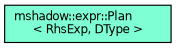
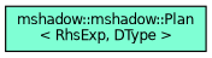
  digraph {
    rankdir=LR
-   n1 [color=black fillcolor=aquamarine fontname=Helvetica fontsize=10 height=0.2 label="mshadow::expr::Plan\l\< RhsExp, DType \>" shape=record style=filled width=0.4]
+   n1 [color=black fillcolor=aquamarine fontname=Helvetica fontsize=10 height=0.2 label="mshadow::mshadow::Plan\l\< RhsExp, DType \>" shape=record style=filled width=0.4]
  }
